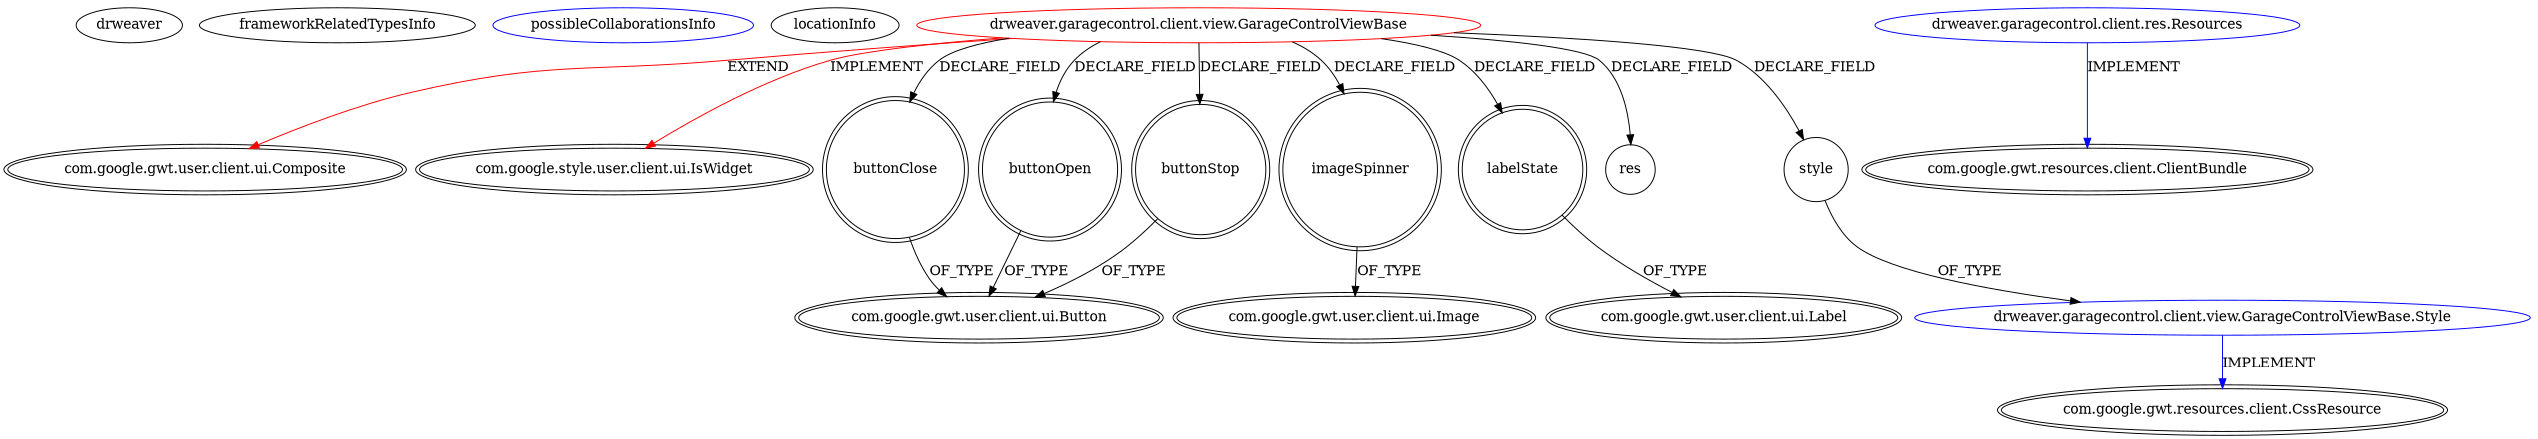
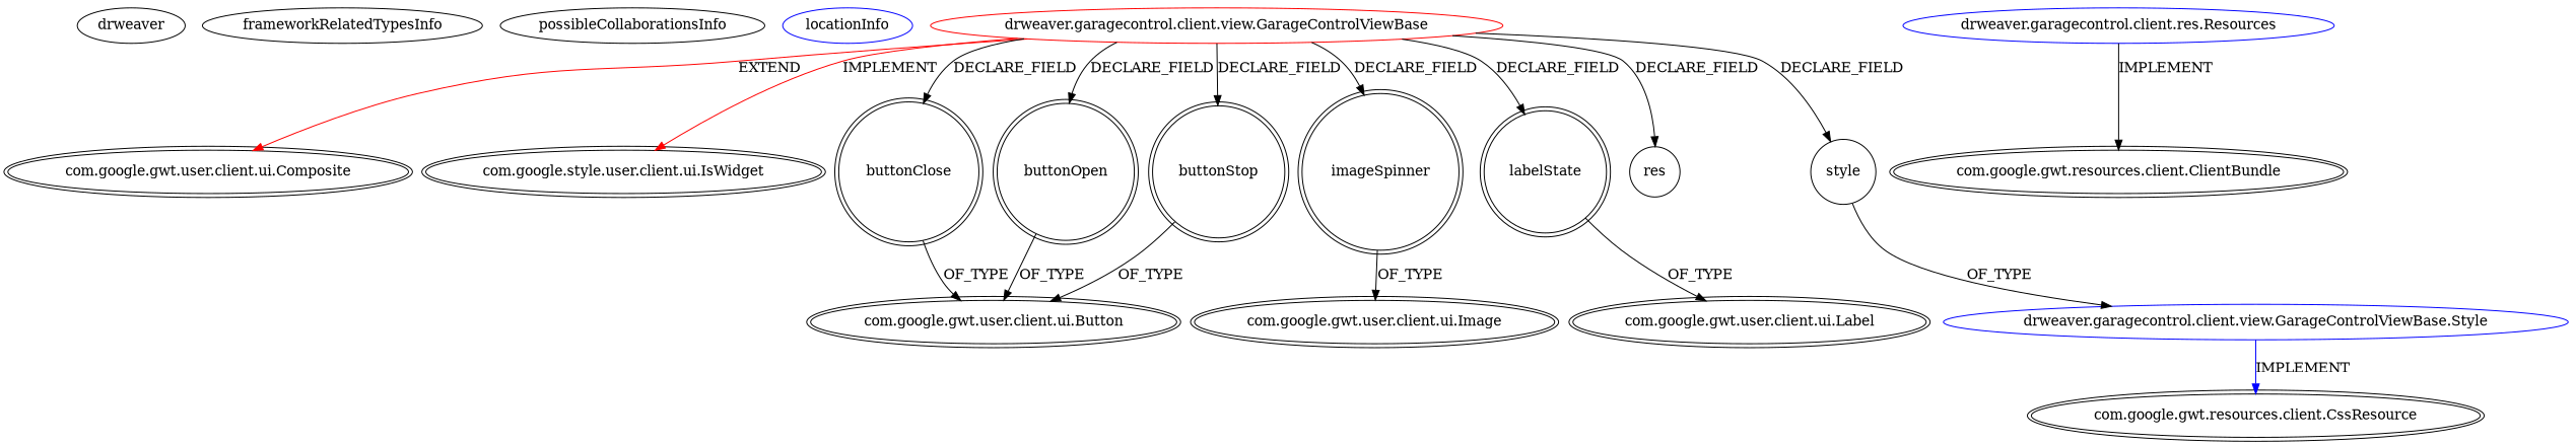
  digraph {
    node [isFrameworkType=true vertexType=FIELD_DECLARATION peripheries=2]
    n1 [category=extension_graph graphId=1299 isAnonymous=false label=drweaver possibleRelation=true isFrameworkType="" vertexType="" peripheries=""]
    frameworkRelatedTypesInfo [0="com.google.gwt.user.client.ui.Composite" 1="com.google.gwt.user.client.ui.IsWidget" isFrameworkType="" vertexType="" peripheries=""]
-   possibleCollaborationsInfo [0="1299~FIELD_DECLARATION-~com.google.gwt.user.client.ui.Composite com.google.gwt.user.client.ui.IsWidget ~com.google.gwt.resources.client.CssResource ~false~false" 1="1299~FIELD_DECLARATION-~com.google.gwt.user.client.ui.Composite com.google.gwt.user.client.ui.IsWidget ~com.google.gwt.resources.client.ClientBundle ~false~false" color=blue isFrameworkType="" vertexType="" peripheries=""]
-   locationInfo [contextSignature=GarageControlViewBase filePath="/drweaver-gwt_garage_control/gwt_garage_control-master/src/drweaver/garagecontrol/client/view/GarageControlViewBase.java" graphId=1299 projectName="drweaver-gwt_garage_control" isFrameworkType="" vertexType="" peripheries=""]
+   possibleCollaborationsInfo [0="1299~FIELD_DECLARATION-~com.google.gwt.user.client.ui.Composite com.google.gwt.user.client.ui.IsWidget ~com.google.gwt.resources.client.CssResource ~false~false" 1="1299~FIELD_DECLARATION-~com.google.gwt.user.client.ui.Composite com.google.gwt.user.client.ui.IsWidget ~com.google.gwt.resources.client.ClientBundle ~false~false" isFrameworkType="" vertexType="" peripheries=""]
+   locationInfo [contextSignature=GarageControlViewBase filePath="/drweaver-gwt_garage_control/gwt_garage_control-master/src/drweaver/garagecontrol/client/view/GarageControlViewBase.java" graphId=1299 projectName="drweaver-gwt_garage_control" color=blue isFrameworkType="" vertexType="" peripheries=""]
    n5 [color=red isFrameworkType=false label="drweaver.garagecontrol.client.view.GarageControlViewBase" vertexType=ROOT_CLIENT_CLASS_DECLARATION peripheries=""]
    n6 [label="com.google.gwt.user.client.ui.Composite" vertexType=FRAMEWORK_CLASS_TYPE]
    n7 [label="com.google.style.user.client.ui.IsWidget" vertexType=FRAMEWORK_INTERFACE_TYPE]
    n8 [label=buttonClose shape=circle]
    n9 [label=buttonOpen shape=circle]
    n10 [label=buttonStop shape=circle]
    n11 [label=imageSpinner shape=circle]
    n12 [label=labelState shape=circle]
    n13 [isFrameworkType=false label=res shape=circle peripheries=""]
    n14 [isFrameworkType=false label=style shape=circle peripheries=""]
    n15 [label="com.google.gwt.user.client.ui.Button" vertexType=FRAMEWORK_CLASS_TYPE]
    n16 [label="com.google.gwt.user.client.ui.Image" vertexType=FRAMEWORK_CLASS_TYPE]
    n17 [label="com.google.gwt.user.client.ui.Label" vertexType=FRAMEWORK_CLASS_TYPE]
    n18 [color=blue isFrameworkType=false label="drweaver.garagecontrol.client.view.GarageControlViewBase.Style" vertexType=REFERENCE_CLIENT_CLASS_DECLARATION peripheries=""]
    n19 [color=blue isFrameworkType=false label="drweaver.garagecontrol.client.res.Resources" vertexType=REFERENCE_CLIENT_CLASS_DECLARATION peripheries=""]
    n20 [label="com.google.gwt.resources.client.ClientBundle" vertexType=FRAMEWORK_INTERFACE_TYPE]
    n21 [label="com.google.gwt.resources.client.CssResource" vertexType=FRAMEWORK_INTERFACE_TYPE]
    n5 -> n6 [color=red label=EXTEND]
    n5 -> n7 [color=red label=IMPLEMENT]
    n5 -> n8 [label=DECLARE_FIELD]
    n5 -> n9 [label=DECLARE_FIELD]
    n5 -> n10 [label=DECLARE_FIELD]
    n5 -> n11 [label=DECLARE_FIELD]
    n5 -> n12 [label=DECLARE_FIELD]
    n5 -> n13 [label=DECLARE_FIELD]
    n5 -> n14 [label=DECLARE_FIELD]
    n8 -> n15 [label=OF_TYPE]
    n9 -> n15 [label=OF_TYPE]
    n10 -> n15 [label=OF_TYPE]
    n11 -> n16 [label=OF_TYPE]
    n12 -> n17 [label=OF_TYPE]
    n14 -> n18 [label=OF_TYPE]
    n18 -> n21 [color=blue label=IMPLEMENT]
-   n19 -> n20 [color=blue label=IMPLEMENT]
+   n19 -> n20 [color=black label=IMPLEMENT]
  }
